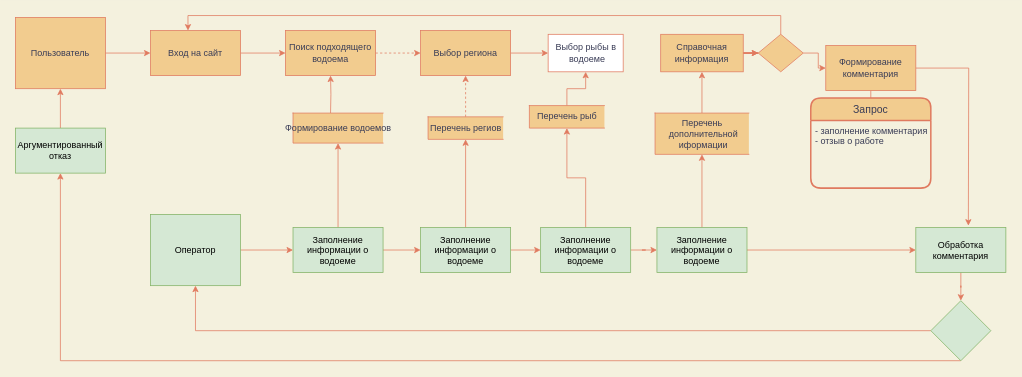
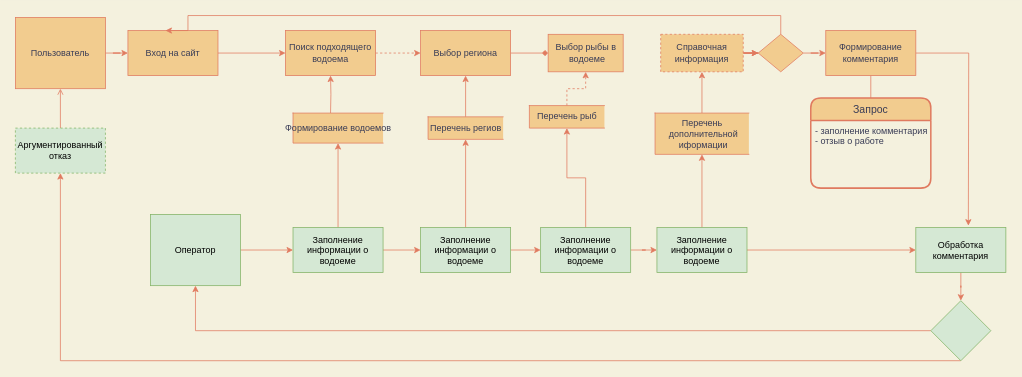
  <mxCell id="0" />
  <mxCell id="1" parent="0" />
  <mxCell id="2" value="" style="edgeStyle=orthogonalEdgeStyle;rounded=0;orthogonalLoop=1;jettySize=auto;html=1;labelBackgroundColor=#F4F1DE;strokeColor=#E07A5F;fontColor=#393C56;" parent="1" source="3" target="5" edge="1"><mxGeometry relative="1" as="geometry" /></mxCell>
- <mxCell id="3" value="Вход на сайт" style="rounded=0;whiteSpace=wrap;html=1;fillColor=#F2CC8F;strokeColor=#E07A5F;fontColor=#393C56;" parent="1" vertex="1"><mxGeometry x="200" y="40" width="120" height="60" as="geometry" /></mxCell>
+ <mxCell id="3" value="Вход на сайт" style="rounded=0;whiteSpace=wrap;html=1;fillColor=#F2CC8F;strokeColor=#E07A5F;fontColor=#393C56;" parent="1" vertex="1"><mxGeometry x="170" y="40" width="120" height="60" as="geometry" /></mxCell>
  <mxCell id="4" value="" style="edgeStyle=orthogonalEdgeStyle;rounded=0;orthogonalLoop=1;jettySize=auto;html=1;labelBackgroundColor=#F4F1DE;strokeColor=#E07A5F;fontColor=#393C56;dashed=1;" parent="1" source="5" target="7" edge="1"><mxGeometry relative="1" as="geometry" /></mxCell>
  <mxCell id="5" value="Поиск подходящего водоема" style="rounded=0;whiteSpace=wrap;html=1;fillColor=#F2CC8F;strokeColor=#E07A5F;fontColor=#393C56;" parent="1" vertex="1"><mxGeometry x="380" y="40" width="120" height="60" as="geometry" /></mxCell>
- <mxCell id="6" value="" style="edgeStyle=orthogonalEdgeStyle;rounded=0;orthogonalLoop=1;jettySize=auto;html=1;labelBackgroundColor=#F4F1DE;strokeColor=#E07A5F;fontColor=#393C56;" parent="1" source="7" target="17" edge="1"><mxGeometry relative="1" as="geometry" /></mxCell>
+ <mxCell id="6" value="" style="edgeStyle=orthogonalEdgeStyle;rounded=0;orthogonalLoop=1;jettySize=auto;html=1;labelBackgroundColor=#F4F1DE;strokeColor=#E07A5F;fontColor=#393C56;endArrow=diamond;" parent="1" source="7" target="17" edge="1"><mxGeometry relative="1" as="geometry" /></mxCell>
  <mxCell id="7" value="Выбор региона" style="rounded=0;whiteSpace=wrap;html=1;fillColor=#F2CC8F;strokeColor=#E07A5F;fontColor=#393C56;" parent="1" vertex="1"><mxGeometry x="560" y="40" width="120" height="60" as="geometry" /></mxCell>
  <mxCell id="8" style="edgeStyle=orthogonalEdgeStyle;rounded=0;orthogonalLoop=1;jettySize=auto;html=1;entryX=0.417;entryY=0;entryDx=0;entryDy=0;entryPerimeter=0;labelBackgroundColor=#F4F1DE;strokeColor=#E07A5F;fontColor=#393C56;" parent="1" source="10" target="3" edge="1"><mxGeometry relative="1" as="geometry"><Array as="points"><mxPoint x="1040" y="20" /><mxPoint x="250" y="20" /></Array></mxGeometry></mxCell>
  <mxCell id="9" value="" style="edgeStyle=orthogonalEdgeStyle;rounded=0;orthogonalLoop=1;jettySize=auto;html=1;labelBackgroundColor=#F4F1DE;strokeColor=#E07A5F;fontColor=#393C56;" parent="1" source="10" target="41" edge="1"><mxGeometry relative="1" as="geometry" /></mxCell>
  <mxCell id="10" value="" style="shape=rhombus;html=1;dashed=0;whitespace=wrap;perimeter=rhombusPerimeter;fillColor=#F2CC8F;strokeColor=#E07A5F;fontColor=#393C56;" parent="1" vertex="1"><mxGeometry x="1010" y="45" width="60" height="50" as="geometry" /></mxCell>
  <mxCell id="11" value="" style="edgeStyle=orthogonalEdgeStyle;rounded=0;orthogonalLoop=1;jettySize=auto;html=1;labelBackgroundColor=#F4F1DE;strokeColor=#E07A5F;fontColor=#393C56;" parent="1" target="5" edge="1"><mxGeometry relative="1" as="geometry"><mxPoint x="440" y="150" as="sourcePoint" /></mxGeometry></mxCell>
  <mxCell id="12" value="Формирование водоемов" style="html=1;dashed=0;whitespace=wrap;shape=partialRectangle;right=0;fillColor=#F2CC8F;strokeColor=#E07A5F;fontColor=#393C56;" parent="1" vertex="1"><mxGeometry x="390" y="150" width="120" height="40" as="geometry" /></mxCell>
- <mxCell id="13" value="" style="edgeStyle=orthogonalEdgeStyle;rounded=0;orthogonalLoop=1;jettySize=auto;html=1;labelBackgroundColor=#F4F1DE;strokeColor=#E07A5F;fontColor=#393C56;dashed=1;" parent="1" source="14" target="7" edge="1"><mxGeometry relative="1" as="geometry" /></mxCell>
+ <mxCell id="13" value="" style="edgeStyle=orthogonalEdgeStyle;rounded=0;orthogonalLoop=1;jettySize=auto;html=1;labelBackgroundColor=#F4F1DE;strokeColor=#E07A5F;fontColor=#393C56;" parent="1" source="14" target="7" edge="1"><mxGeometry relative="1" as="geometry" /></mxCell>
  <mxCell id="14" value="Перечень региов" style="html=1;dashed=0;whitespace=wrap;shape=partialRectangle;right=0;fillColor=#F2CC8F;strokeColor=#E07A5F;fontColor=#393C56;" parent="1" vertex="1"><mxGeometry x="570" y="155" width="100" height="30" as="geometry" /></mxCell>
  <mxCell id="15" value="" style="edgeStyle=orthogonalEdgeStyle;rounded=0;orthogonalLoop=1;jettySize=auto;html=1;labelBackgroundColor=#F4F1DE;strokeColor=#E07A5F;fontColor=#393C56;" parent="1" source="16" target="3" edge="1"><mxGeometry relative="1" as="geometry" /></mxCell>
  <mxCell id="16" value="Пользователь" style="rounded=0;whiteSpace=wrap;html=1;fillColor=#F2CC8F;strokeColor=#E07A5F;fontColor=#393C56;" parent="1" vertex="1"><mxGeometry x="20" y="22.5" width="120" height="95" as="geometry" /></mxCell>
- <mxCell id="17" value="Выбор рыбы в&lt;br&gt;&amp;nbsp;водоеме" style="html=1;dashed=0;whitespace=wrap;fillColor=#ffffff;strokeColor=#E07A5F;fontColor=#393C56;" parent="1" vertex="1"><mxGeometry x="730" y="45" width="100" height="50" as="geometry" /></mxCell>
+ <mxCell id="17" value="Выбор рыбы в&lt;br&gt;&amp;nbsp;водоеме" style="html=1;dashed=0;whitespace=wrap;fillColor=#F2CC8F;strokeColor=#E07A5F;fontColor=#393C56;" parent="1" vertex="1"><mxGeometry x="730" y="45" width="100" height="50" as="geometry" /></mxCell>
  <mxCell id="18" value="" style="edgeStyle=orthogonalEdgeStyle;rounded=0;orthogonalLoop=1;jettySize=auto;html=1;labelBackgroundColor=#F4F1DE;strokeColor=#E07A5F;fontColor=#393C56;" parent="1" source="20" target="10" edge="1"><mxGeometry relative="1" as="geometry" /></mxCell>
  <mxCell id="19" value="" style="edgeStyle=orthogonalEdgeStyle;rounded=0;orthogonalLoop=1;jettySize=auto;html=1;labelBackgroundColor=#F4F1DE;strokeColor=#E07A5F;fontColor=#393C56;" parent="1" source="20" target="10" edge="1"><mxGeometry relative="1" as="geometry" /></mxCell>
- <mxCell id="20" value="Справочная информация" style="rounded=0;whiteSpace=wrap;html=1;fillColor=#F2CC8F;strokeColor=#E07A5F;fontColor=#393C56;" parent="1" vertex="1"><mxGeometry x="880" y="45" width="110" height="50" as="geometry" /></mxCell>
+ <mxCell id="20" value="Справочная информация" style="rounded=0;whiteSpace=wrap;html=1;fillColor=#F2CC8F;strokeColor=#E07A5F;fontColor=#393C56;dashed=1;" parent="1" vertex="1"><mxGeometry x="880" y="45" width="110" height="50" as="geometry" /></mxCell>
  <mxCell id="21" value="" style="edgeStyle=orthogonalEdgeStyle;rounded=0;orthogonalLoop=1;jettySize=auto;html=1;labelBackgroundColor=#F4F1DE;strokeColor=#E07A5F;fontColor=#393C56;" parent="1" source="22" target="29" edge="1"><mxGeometry relative="1" as="geometry" /></mxCell>
  <mxCell id="22" value="Оператор&lt;br&gt;" style="rounded=0;whiteSpace=wrap;html=1;fillColor=#d5e8d4;strokeColor=#82b366;" parent="1" vertex="1"><mxGeometry x="200" y="285" width="120" height="95" as="geometry" /></mxCell>
- <mxCell id="23" value="" style="edgeStyle=orthogonalEdgeStyle;rounded=0;orthogonalLoop=1;jettySize=auto;html=1;labelBackgroundColor=#F4F1DE;strokeColor=#E07A5F;fontColor=#393C56;" parent="1" source="24" target="17" edge="1"><mxGeometry relative="1" as="geometry" /></mxCell>
+ <mxCell id="23" value="" style="edgeStyle=orthogonalEdgeStyle;rounded=0;orthogonalLoop=1;jettySize=auto;html=1;labelBackgroundColor=#F4F1DE;strokeColor=#E07A5F;fontColor=#393C56;dashed=1;" parent="1" source="24" target="17" edge="1"><mxGeometry relative="1" as="geometry" /></mxCell>
  <mxCell id="24" value="Перечень рыб" style="html=1;dashed=0;whitespace=wrap;shape=partialRectangle;right=0;fillColor=#F2CC8F;strokeColor=#E07A5F;fontColor=#393C56;" parent="1" vertex="1"><mxGeometry x="705" y="140" width="100" height="30" as="geometry" /></mxCell>
  <mxCell id="25" value="" style="edgeStyle=orthogonalEdgeStyle;rounded=0;orthogonalLoop=1;jettySize=auto;html=1;labelBackgroundColor=#F4F1DE;strokeColor=#E07A5F;fontColor=#393C56;" parent="1" source="26" target="20" edge="1"><mxGeometry relative="1" as="geometry" /></mxCell>
  <mxCell id="26" value="Перечень&lt;br&gt;&amp;nbsp;дополнительной&lt;br&gt;&amp;nbsp;иформации" style="html=1;dashed=0;whitespace=wrap;shape=partialRectangle;right=0;fillColor=#F2CC8F;strokeColor=#E07A5F;fontColor=#393C56;" parent="1" vertex="1"><mxGeometry x="872.5" y="150" width="125" height="55" as="geometry" /></mxCell>
  <mxCell id="27" style="edgeStyle=orthogonalEdgeStyle;rounded=0;orthogonalLoop=1;jettySize=auto;html=1;entryX=0.5;entryY=1;entryDx=0;entryDy=0;labelBackgroundColor=#F4F1DE;strokeColor=#E07A5F;fontColor=#393C56;" parent="1" source="29" target="12" edge="1"><mxGeometry relative="1" as="geometry" /></mxCell>
  <mxCell id="28" value="" style="edgeStyle=orthogonalEdgeStyle;rounded=0;orthogonalLoop=1;jettySize=auto;html=1;labelBackgroundColor=#F4F1DE;strokeColor=#E07A5F;fontColor=#393C56;" parent="1" source="29" target="32" edge="1"><mxGeometry relative="1" as="geometry" /></mxCell>
  <mxCell id="29" value="Заполнение информации о водоеме" style="rounded=0;whiteSpace=wrap;html=1;fillColor=#d5e8d4;strokeColor=#82b366;" parent="1" vertex="1"><mxGeometry x="390" y="302.5" width="120" height="60" as="geometry" /></mxCell>
  <mxCell id="30" value="" style="edgeStyle=orthogonalEdgeStyle;rounded=0;orthogonalLoop=1;jettySize=auto;html=1;labelBackgroundColor=#F4F1DE;strokeColor=#E07A5F;fontColor=#393C56;" parent="1" source="32" target="35" edge="1"><mxGeometry relative="1" as="geometry" /></mxCell>
  <mxCell id="31" value="" style="edgeStyle=orthogonalEdgeStyle;rounded=0;orthogonalLoop=1;jettySize=auto;html=1;labelBackgroundColor=#F4F1DE;strokeColor=#E07A5F;fontColor=#393C56;" parent="1" source="32" target="14" edge="1"><mxGeometry relative="1" as="geometry" /></mxCell>
  <mxCell id="32" value="Заполнение информации о водоеме" style="rounded=0;whiteSpace=wrap;html=1;fillColor=#d5e8d4;strokeColor=#82b366;" parent="1" vertex="1"><mxGeometry x="560" y="302.5" width="120" height="60" as="geometry" /></mxCell>
  <mxCell id="33" value="" style="edgeStyle=orthogonalEdgeStyle;rounded=0;orthogonalLoop=1;jettySize=auto;html=1;labelBackgroundColor=#F4F1DE;strokeColor=#E07A5F;fontColor=#393C56;" parent="1" source="35" target="24" edge="1"><mxGeometry relative="1" as="geometry" /></mxCell>
  <mxCell id="34" value="" style="edgeStyle=orthogonalEdgeStyle;rounded=0;orthogonalLoop=1;jettySize=auto;html=1;labelBackgroundColor=#F4F1DE;strokeColor=#E07A5F;fontColor=#393C56;" parent="1" source="35" target="38" edge="1"><mxGeometry relative="1" as="geometry" /></mxCell>
  <mxCell id="35" value="Заполнение информации о водоеме" style="rounded=0;whiteSpace=wrap;html=1;fillColor=#d5e8d4;strokeColor=#82b366;" parent="1" vertex="1"><mxGeometry x="720" y="302.5" width="120" height="60" as="geometry" /></mxCell>
  <mxCell id="36" value="" style="edgeStyle=orthogonalEdgeStyle;rounded=0;orthogonalLoop=1;jettySize=auto;html=1;labelBackgroundColor=#F4F1DE;strokeColor=#E07A5F;fontColor=#393C56;" parent="1" source="38" target="26" edge="1"><mxGeometry relative="1" as="geometry" /></mxCell>
  <mxCell id="37" value="" style="edgeStyle=orthogonalEdgeStyle;rounded=0;orthogonalLoop=1;jettySize=auto;html=1;labelBackgroundColor=#F4F1DE;strokeColor=#E07A5F;fontColor=#393C56;" parent="1" source="38" target="45" edge="1"><mxGeometry relative="1" as="geometry" /></mxCell>
  <mxCell id="38" value="Заполнение информации о водоеме" style="rounded=0;whiteSpace=wrap;html=1;fillColor=#d5e8d4;strokeColor=#82b366;" parent="1" vertex="1"><mxGeometry x="875" y="302.5" width="120" height="60" as="geometry" /></mxCell>
  <mxCell id="39" value="" style="edgeStyle=orthogonalEdgeStyle;rounded=0;orthogonalLoop=1;jettySize=auto;html=1;labelBackgroundColor=#F4F1DE;strokeColor=#E07A5F;fontColor=#393C56;" parent="1" source="41" target="43" edge="1"><mxGeometry relative="1" as="geometry" /></mxCell>
  <mxCell id="40" style="edgeStyle=orthogonalEdgeStyle;rounded=0;orthogonalLoop=1;jettySize=auto;html=1;labelBackgroundColor=#F4F1DE;strokeColor=#E07A5F;fontColor=#393C56;" parent="1" source="41" edge="1"><mxGeometry relative="1" as="geometry"><mxPoint x="1290" y="300" as="targetPoint" /></mxGeometry></mxCell>
- <mxCell id="41" value="Формирование&lt;br&gt;комментария&lt;br&gt;" style="rounded=0;whiteSpace=wrap;html=1;fillColor=#F2CC8F;strokeColor=#E07A5F;fontColor=#393C56;" parent="1" vertex="1"><mxGeometry x="1100" y="60" width="120" height="60" as="geometry" /></mxCell>
+ <mxCell id="41" value="Формирование&lt;br&gt;комментария&lt;br&gt;" style="rounded=0;whiteSpace=wrap;html=1;fillColor=#F2CC8F;strokeColor=#E07A5F;fontColor=#393C56;" parent="1" vertex="1"><mxGeometry x="1100" y="40" width="120" height="60" as="geometry" /></mxCell>
  <mxCell id="42" value="Запрос" style="swimlane;childLayout=stackLayout;horizontal=1;startSize=30;horizontalStack=0;rounded=1;fontSize=14;fontStyle=0;strokeWidth=2;resizeParent=0;resizeLast=1;shadow=0;dashed=0;align=center;fillColor=#F2CC8F;strokeColor=#E07A5F;fontColor=#393C56;" parent="1" vertex="1"><mxGeometry x="1080" y="130" width="160" height="120" as="geometry" /></mxCell>
  <mxCell id="43" value="- заполнение комментария&#10;- отзыв о работе" style="align=left;strokeColor=none;fillColor=none;spacingLeft=4;fontSize=12;verticalAlign=top;resizable=0;rotatable=0;part=1;fontColor=#393C56;" parent="42" vertex="1"><mxGeometry y="30" width="160" height="90" as="geometry" /></mxCell>
  <mxCell id="44" value="" style="edgeStyle=orthogonalEdgeStyle;rounded=0;orthogonalLoop=1;jettySize=auto;html=1;labelBackgroundColor=#F4F1DE;strokeColor=#E07A5F;fontColor=#393C56;" parent="1" source="45" target="48" edge="1"><mxGeometry relative="1" as="geometry" /></mxCell>
  <mxCell id="45" value="Обработка&lt;br&gt;комментария" style="rounded=0;whiteSpace=wrap;html=1;fillColor=#d5e8d4;strokeColor=#82b366;" parent="1" vertex="1"><mxGeometry x="1220" y="302.5" width="120" height="60" as="geometry" /></mxCell>
  <mxCell id="46" style="edgeStyle=orthogonalEdgeStyle;rounded=0;orthogonalLoop=1;jettySize=auto;html=1;labelBackgroundColor=#F4F1DE;strokeColor=#E07A5F;fontColor=#393C56;" parent="1" source="48" target="22" edge="1"><mxGeometry relative="1" as="geometry" /></mxCell>
  <mxCell id="47" style="edgeStyle=orthogonalEdgeStyle;rounded=0;orthogonalLoop=1;jettySize=auto;html=1;entryX=0.5;entryY=1;entryDx=0;entryDy=0;labelBackgroundColor=#F4F1DE;strokeColor=#E07A5F;fontColor=#393C56;" parent="1" source="48" target="50" edge="1"><mxGeometry relative="1" as="geometry"><Array as="points"><mxPoint x="80" y="480" /></Array></mxGeometry></mxCell>
  <mxCell id="48" value="" style="rhombus;whiteSpace=wrap;html=1;fillColor=#d5e8d4;strokeColor=#82b366;" parent="1" vertex="1"><mxGeometry x="1240" y="400" width="80" height="80" as="geometry" /></mxCell>
- <mxCell id="49" value="" style="edgeStyle=orthogonalEdgeStyle;rounded=0;orthogonalLoop=1;jettySize=auto;html=1;labelBackgroundColor=#F4F1DE;strokeColor=#E07A5F;fontColor=#393C56;" parent="1" source="50" target="16" edge="1"><mxGeometry relative="1" as="geometry" /></mxCell>
- <mxCell id="50" value="Аргументированный отказ&lt;br&gt;" style="rounded=0;whiteSpace=wrap;html=1;fillColor=#d5e8d4;strokeColor=#82b366;" parent="1" vertex="1"><mxGeometry x="20" y="170" width="120" height="60" as="geometry" /></mxCell>
+ <mxCell id="49" value="" style="edgeStyle=orthogonalEdgeStyle;rounded=0;orthogonalLoop=1;jettySize=auto;html=1;labelBackgroundColor=#F4F1DE;strokeColor=#E07A5F;fontColor=#393C56;endArrow=open;" parent="1" source="50" target="16" edge="1"><mxGeometry relative="1" as="geometry" /></mxCell>
+ <mxCell id="50" value="Аргументированный отказ&lt;br&gt;" style="rounded=0;whiteSpace=wrap;html=1;fillColor=#d5e8d4;strokeColor=#82b366;dashed=1;" parent="1" vertex="1"><mxGeometry x="20" y="170" width="120" height="60" as="geometry" /></mxCell>
